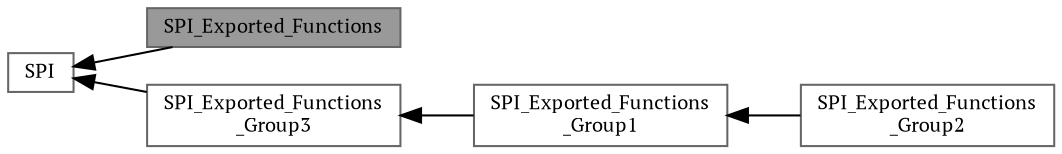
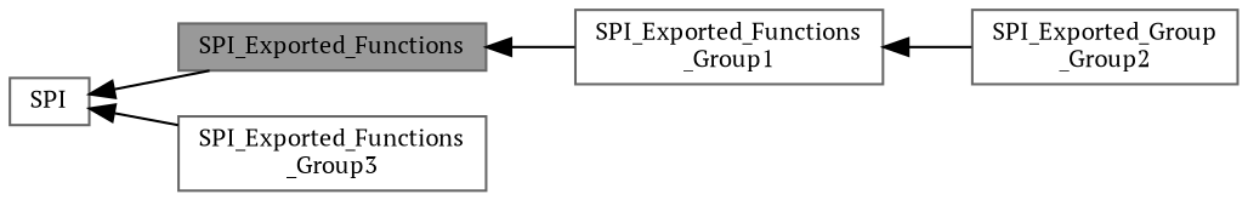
  digraph {
    fontname="PT Serif"
    rankdir=LR
    node [color=grey40 fillcolor=white fontname="PT Serif" fontsize=10 shape=box style=filled]
    edge [dir=back fontname="PT Serif" fontsize=10 labelfontname=Helvetica labelfontsize=10 shape=plaintext style=solid]
    n1 [height=0.2 label=SPI width=0.4]
    n2 [color=gray40 fillcolor=grey60 fontcolor=black height=0.2 label=SPI_Exported_Functions width=0.4]
    n3 [height=0.2 label="SPI_Exported_Functions\l_Group3" width=0.4]
    n4 [height=0.2 label="SPI_Exported_Functions\l_Group1" width=0.4]
-   n5 [height=0.2 label="SPI_Exported_Functions\l_Group2" width=0.4]
+   n5 [height=0.2 label="SPI_Exported_Group\l_Group2" width=0.4]
    n1 -> n2
    n1 -> n3
-   n3 -> n4
+   n2 -> n4
    n4 -> n5
  }
